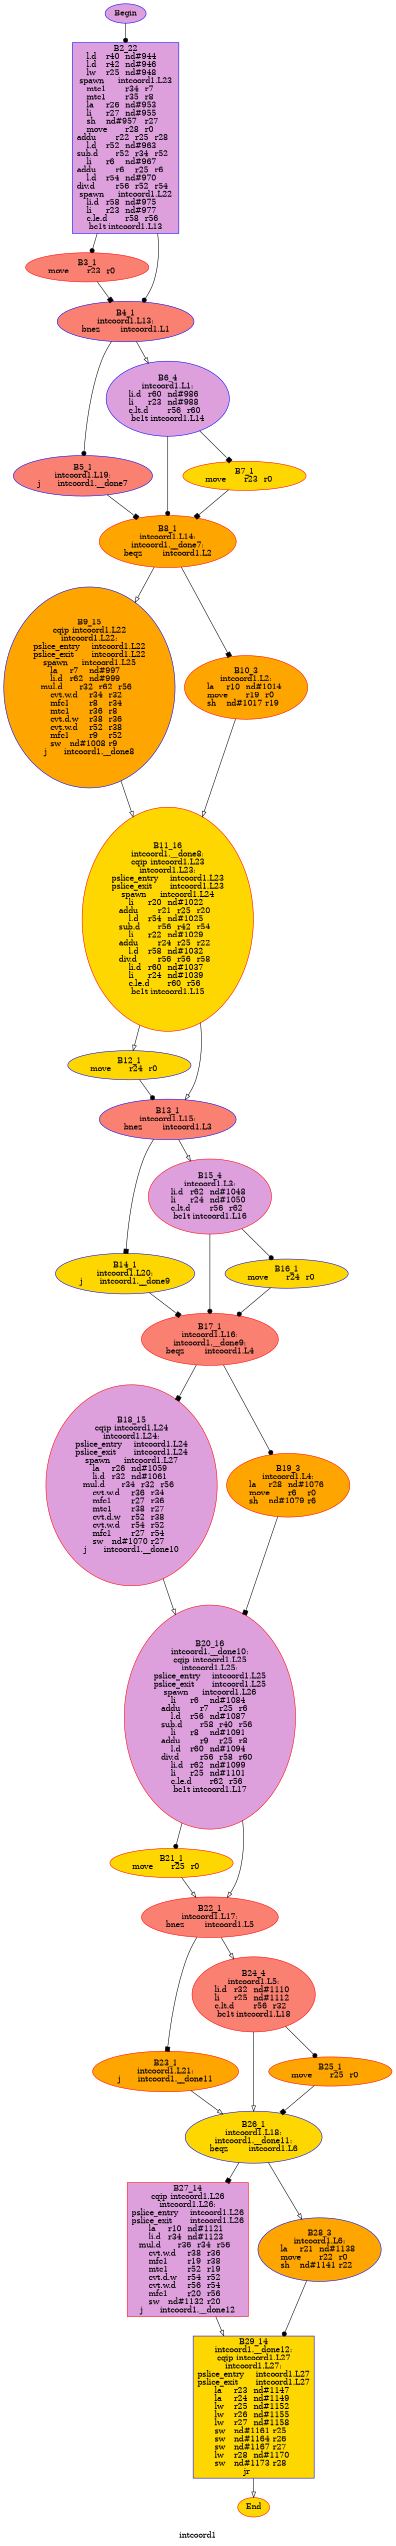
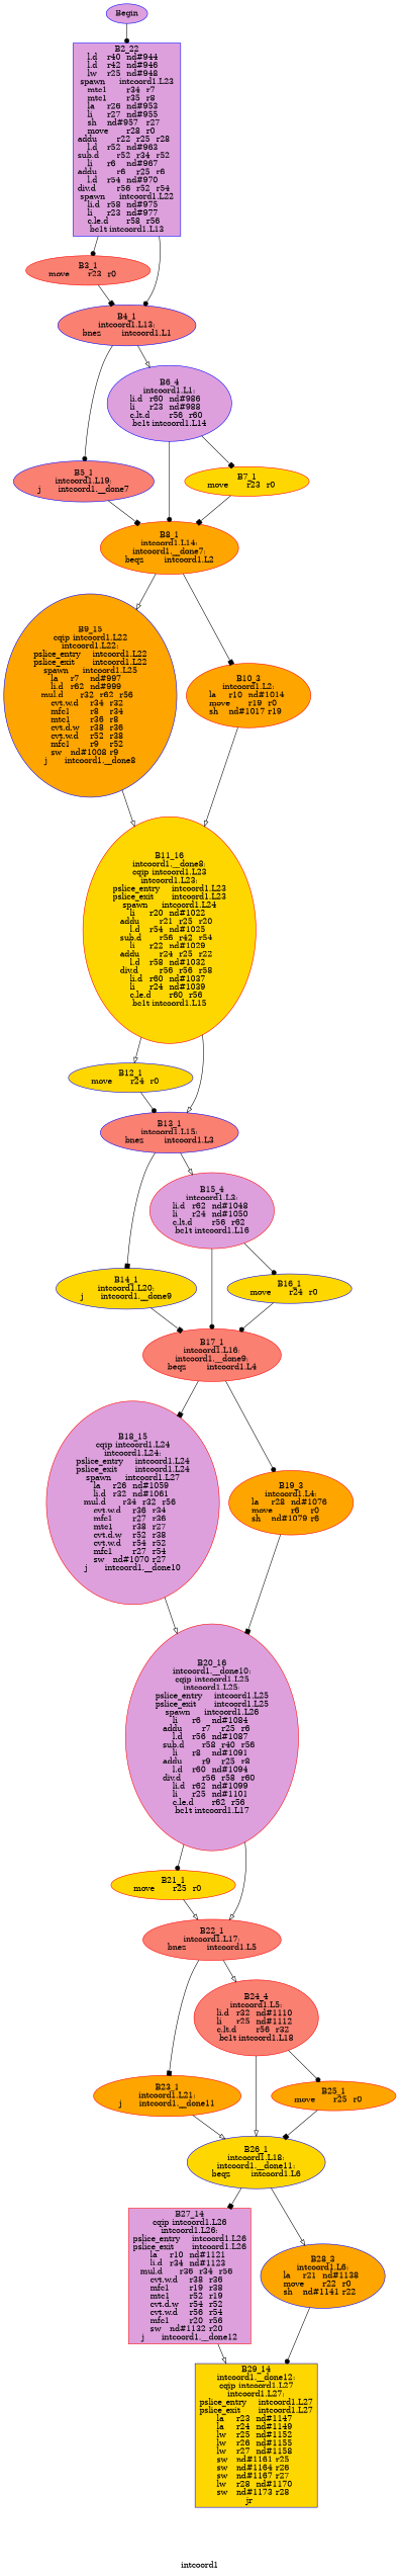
  digraph {
    color=purple
    label=intcoord1
    style=dashed
    node [style=filled fillcolor=gold color=red]
    edge [arrowhead=onormal]
    n1 [label=Begin fillcolor=plum color=blue]
    n2 [color=blue label="B2_22\nl.d	r40	nd#944	\nl.d	r42	nd#946	\nlw	r25	nd#948	\nspawn	intcoord1.L23\nmtc1	r34	r7	\nmtc1	r35	r8	\nla	r26	nd#953	\nli	r27	nd#955	\nsh	nd#957	r27	\nmove	r28	r0	\naddu	r22	r25	r28	\nl.d	r52	nd#963	\nsub.d	r52	r34	r52	\nli	r6	nd#967	\naddu	r6	r25	r6	\nl.d	r54	nd#970	\ndiv.d	r56	r52	r54	\nspawn	intcoord1.L22\nli.d	r58	nd#975	\nli	r23	nd#977	\nc.le.d	r58	r56	\nbc1t	intcoord1.L13\n" shape=box fillcolor=plum]
    n3 [label="B3_1\nmove	r23	r0	\n" fillcolor=salmon]
    n4 [label="B4_1\nintcoord1.L13:\nbnez	intcoord1.L1\n" fillcolor=salmon color=blue]
-   n5 [label=End]
    n6 [label="B5_1\nintcoord1.L19:\nj	intcoord1.__done7\n" fillcolor=salmon color=blue]
    n7 [label="B6_4\nintcoord1.L1:\nli.d	r60	nd#986	\nli	r23	nd#988	\nc.lt.d	r56	r60	\nbc1t	intcoord1.L14\n" fillcolor=plum color=blue]
    n8 [label="B8_1\nintcoord1.L14:\nintcoord1.__done7:\nbeqz	intcoord1.L2\n" fillcolor=orange]
    n9 [label="B7_1\nmove	r23	r0	\n"]
    n10 [color=blue label="B9_15\ncqip	intcoord1.L22\nintcoord1.L22:\npslice_entry	intcoord1.L22\npslice_exit	intcoord1.L22\nspawn	intcoord1.L25\nla	r7	nd#997	\nli.d	r62	nd#999	\nmul.d	r32	r62	r56	\ncvt.w.d	r34	r32	\nmfc1	r8	r34	\nmtc1	r36	r8	\ncvt.d.w	r38	r36	\ncvt.w.d	r52	r38	\nmfc1	r9	r52	\nsw	nd#1008	r9	\nj	intcoord1.__done8\n" shape=ellipse fillcolor=orange]
    n11 [label="B10_3\nintcoord1.L2:\nla	r10	nd#1014	\nmove	r19	r0	\nsh	nd#1017	r19	\n" fillcolor=orange]
    n12 [label="B11_16\nintcoord1.__done8:\ncqip	intcoord1.L23\nintcoord1.L23:\npslice_entry	intcoord1.L23\npslice_exit	intcoord1.L23\nspawn	intcoord1.L24\nli	r20	nd#1022	\naddu	r21	r25	r20	\nl.d	r54	nd#1025	\nsub.d	r56	r42	r54	\nli	r22	nd#1029	\naddu	r24	r25	r22	\nl.d	r58	nd#1032	\ndiv.d	r56	r56	r58	\nli.d	r60	nd#1037	\nli	r24	nd#1039	\nc.le.d	r60	r56	\nbc1t	intcoord1.L15\n" shape=ellipse]
    n13 [label="B12_1\nmove	r24	r0	\n" color=blue]
    n14 [label="B13_1\nintcoord1.L15:\nbnez	intcoord1.L3\n" fillcolor=salmon color=blue]
    n15 [label="B14_1\nintcoord1.L20:\nj	intcoord1.__done9\n" color=blue]
    n16 [label="B15_4\nintcoord1.L3:\nli.d	r62	nd#1048	\nli	r24	nd#1050	\nc.lt.d	r56	r62	\nbc1t	intcoord1.L16\n" fillcolor=plum]
    n17 [label="B17_1\nintcoord1.L16:\nintcoord1.__done9:\nbeqz	intcoord1.L4\n" fillcolor=salmon]
    n18 [label="B16_1\nmove	r24	r0	\n" color=blue]
    n19 [label="B18_15\ncqip	intcoord1.L24\nintcoord1.L24:\npslice_entry	intcoord1.L24\npslice_exit	intcoord1.L24\nspawn	intcoord1.L27\nla	r26	nd#1059	\nli.d	r32	nd#1061	\nmul.d	r34	r32	r56	\ncvt.w.d	r36	r34	\nmfc1	r27	r36	\nmtc1	r38	r27	\ncvt.d.w	r52	r38	\ncvt.w.d	r54	r52	\nmfc1	r27	r54	\nsw	nd#1070	r27	\nj	intcoord1.__done10\n" shape=ellipse fillcolor=plum]
    n20 [label="B19_3\nintcoord1.L4:\nla	r28	nd#1076	\nmove	r6	r0	\nsh	nd#1079	r6	\n" fillcolor=orange]
    n21 [label="B20_16\nintcoord1.__done10:\ncqip	intcoord1.L25\nintcoord1.L25:\npslice_entry	intcoord1.L25\npslice_exit	intcoord1.L25\nspawn	intcoord1.L26\nli	r6	nd#1084	\naddu	r7	r25	r6	\nl.d	r56	nd#1087	\nsub.d	r58	r40	r56	\nli	r8	nd#1091	\naddu	r9	r25	r8	\nl.d	r60	nd#1094	\ndiv.d	r56	r58	r60	\nli.d	r62	nd#1099	\nli	r25	nd#1101	\nc.le.d	r62	r56	\nbc1t	intcoord1.L17\n" shape=ellipse fillcolor=plum]
    n22 [label="B21_1\nmove	r25	r0	\n"]
    n23 [label="B22_1\nintcoord1.L17:\nbnez	intcoord1.L5\n" fillcolor=salmon]
    n24 [label="B23_1\nintcoord1.L21:\nj	intcoord1.__done11\n" fillcolor=orange]
    n25 [label="B24_4\nintcoord1.L5:\nli.d	r32	nd#1110	\nli	r25	nd#1112	\nc.lt.d	r56	r32	\nbc1t	intcoord1.L18\n" fillcolor=salmon]
    n26 [label="B26_1\nintcoord1.L18:\nintcoord1.__done11:\nbeqz	intcoord1.L6\n" color=blue]
    n27 [label="B25_1\nmove	r25	r0	\n" fillcolor=orange]
    n28 [label="B27_14\ncqip	intcoord1.L26\nintcoord1.L26:\npslice_entry	intcoord1.L26\npslice_exit	intcoord1.L26\nla	r10	nd#1121	\nli.d	r34	nd#1123	\nmul.d	r36	r34	r56	\ncvt.w.d	r38	r36	\nmfc1	r19	r38	\nmtc1	r52	r19	\ncvt.d.w	r54	r52	\ncvt.w.d	r56	r54	\nmfc1	r20	r56	\nsw	nd#1132	r20	\nj	intcoord1.__done12\n" shape=polygon fillcolor=plum]
    n29 [label="B28_3\nintcoord1.L6:\nla	r21	nd#1138	\nmove	r22	r0	\nsh	nd#1141	r22	\n" fillcolor=orange color=blue]
    n30 [color=blue label="B29_14\nintcoord1.__done12:\ncqip	intcoord1.L27\nintcoord1.L27:\npslice_entry	intcoord1.L27\npslice_exit	intcoord1.L27\nla	r23	nd#1147	\nla	r24	nd#1149	\nlw	r25	nd#1152	\nlw	r26	nd#1155	\nlw	r27	nd#1158	\nsw	nd#1161	r25	\nsw	nd#1164	r26	\nsw	nd#1167	r27	\nlw	r28	nd#1170	\nsw	nd#1173	r28	\njr	\n" shape=polygon]
    n1 -> n2 [arrowhead=dot]
    n2 -> n3 [arrowhead=dot]
    n2 -> n4 [arrowhead=dot]
    n3 -> n4 [arrowhead=box]
    n4 -> n6 [arrowhead=dot]
    n4 -> n7
    n6 -> n8 [arrowhead=box]
    n7 -> n8 [arrowhead=dot]
    n7 -> n9 [arrowhead=box]
    n8 -> n10
    n8 -> n11 [arrowhead=box]
    n9 -> n8 [arrowhead=box]
    n10 -> n12
    n11 -> n12
    n12 -> n13
    n12 -> n14
    n13 -> n14 [arrowhead=dot]
    n14 -> n15 [arrowhead=box]
    n14 -> n16
    n15 -> n17 [arrowhead=box]
    n16 -> n17 [arrowhead=dot]
    n16 -> n18 [arrowhead=dot]
    n17 -> n19 [arrowhead=box]
    n17 -> n20 [arrowhead=dot]
    n18 -> n17 [arrowhead=dot]
    n19 -> n21
    n20 -> n21 [arrowhead=box]
    n21 -> n22 [arrowhead=dot]
    n21 -> n23
    n22 -> n23
    n23 -> n24 [arrowhead=box]
    n23 -> n25
    n24 -> n26
    n25 -> n26
    n25 -> n27 [arrowhead=dot]
    n26 -> n28 [arrowhead=box]
    n26 -> n29
    n27 -> n26 [arrowhead=box]
    n28 -> n30
    n29 -> n30 [arrowhead=dot]
-   n30 -> n5
  }
